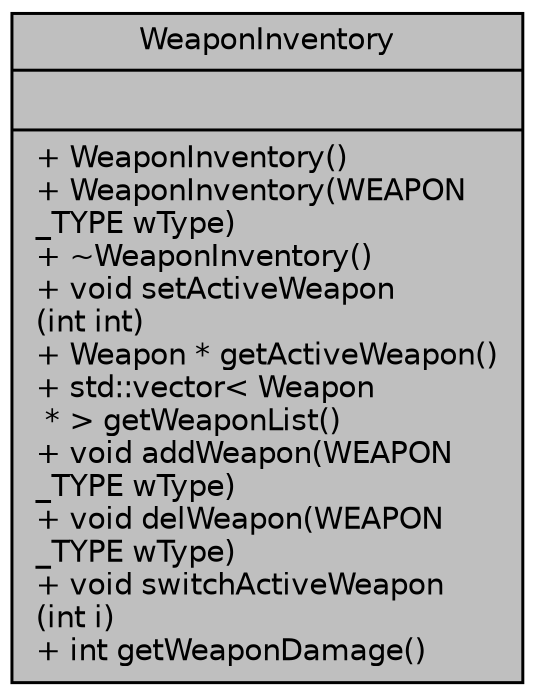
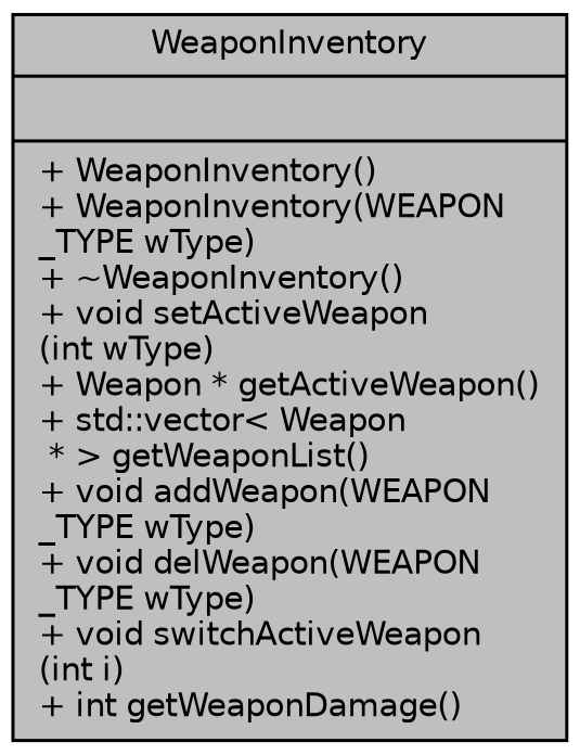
  digraph {
-   n1 [color=black fillcolor=grey75 fontcolor=black fontname=Helvetica fontsize=10 height=0.2 label="{WeaponInventory\n||+  WeaponInventory()\l+  WeaponInventory(WEAPON\l_TYPE wType)\l+  ~WeaponInventory()\l+ void setActiveWeapon\l(int int)\l+ Weapon * getActiveWeapon()\l+ std::vector\< Weapon\l * \> getWeaponList()\l+ void addWeapon(WEAPON\l_TYPE wType)\l+ void delWeapon(WEAPON\l_TYPE wType)\l+ void switchActiveWeapon\l(int i)\l+ int getWeaponDamage()\l}" shape=record style=filled width=0.4]
+   n1 [color=black fillcolor=grey75 fontcolor=black fontname=Helvetica fontsize=10 height=0.2 label="{WeaponInventory\n||+  WeaponInventory()\l+  WeaponInventory(WEAPON\l_TYPE wType)\l+  ~WeaponInventory()\l+ void setActiveWeapon\l(int wType)\l+ Weapon * getActiveWeapon()\l+ std::vector\< Weapon\l * \> getWeaponList()\l+ void addWeapon(WEAPON\l_TYPE wType)\l+ void delWeapon(WEAPON\l_TYPE wType)\l+ void switchActiveWeapon\l(int i)\l+ int getWeaponDamage()\l}" shape=record style=filled width=0.4]
  }
